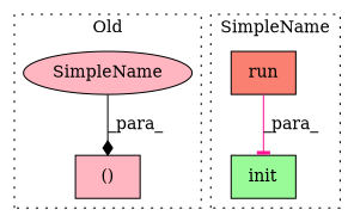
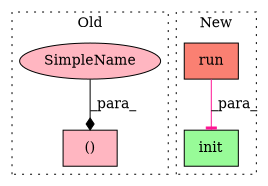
  digraph {
    node [a=32 fillcolor=lightpink shape=box style=filled]
    n1 [a=106 l=57 label="()" s=9963]
    n2 [a=42 l=1 label=SimpleName s=9991 shape=ellipse]
    n3 [fillcolor=palegreen l=6 label=init s=8886]
    n4 [fillcolor=salmon l="4,1" label=run s="8861,8892"]
    subgraph cluster_1 {
      label=Old
      style=dotted
      n1
      n2
    }
    subgraph cluster_2 {
-     label=SimpleName
+     label=New
      style=dotted
      n3
      n4
    }
    n2 -> n1 [arrowhead=diamond color=black label=_para_]
    n4 -> n3 [arrowhead=tee color=deeppink label=_para_]
  }
